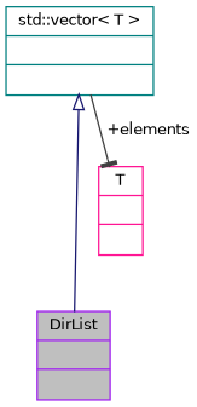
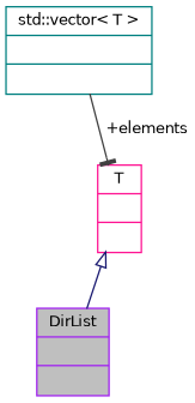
  digraph {
    node [fillcolor=white fontname=Helvetica fontsize=10 shape=record style=filled]
    edge [fontname=Helvetica fontsize=10 labelfontname=Helvetica labelfontsize=10 style=solid]
    n1 [color=purple fillcolor=grey75 fontcolor=black height=0.2 label="{DirList\n||}" width=0.4]
    n2 [color=teal height=0.2 label="{std::vector\< T \>\n||}" width=0.4]
    n3 [color=deeppink height=0.2 label="{T\n||}" width=0.4]
-   n2 -> n1 [arrowtail=onormal color=midnightblue dir=back]
+   n3 -> n1 [arrowtail=onormal color=midnightblue dir=back]
    n2 -> n3 [arrowhead=tee color=grey25 label=" +elements"]
  }
